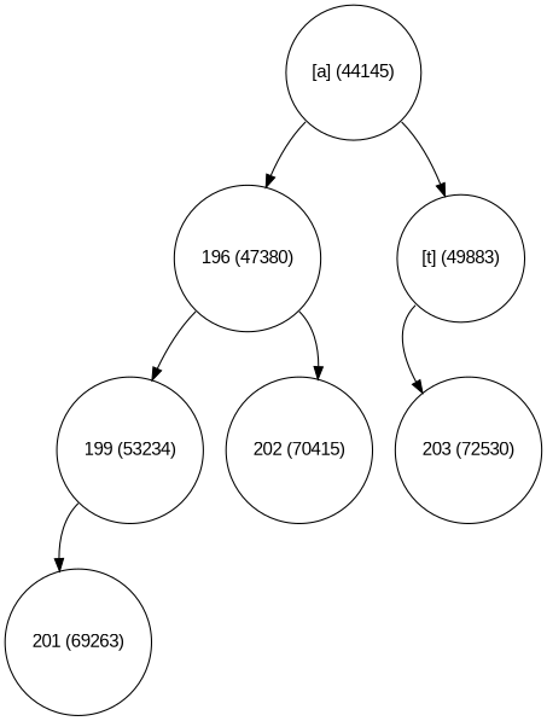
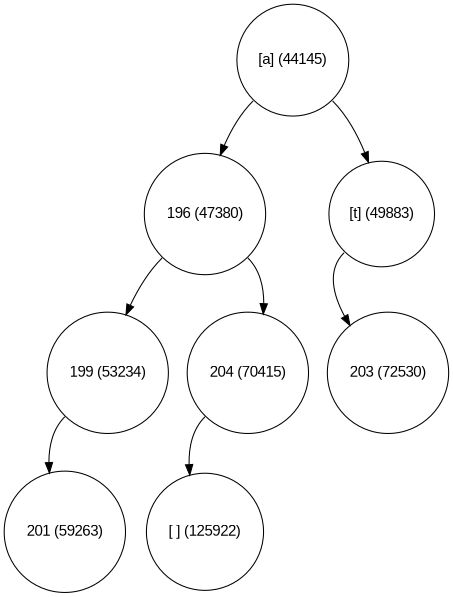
  digraph {
    node [fontname=Arial shape=circle]
    edge [tailport=sw]
    n1 [label="[a] (44145)" width=0.5]
    n2 [label="196 (47380)" width=0.5]
    n3 [label="[t] (49883)" width=0.5]
    n4 [label="199 (53234)" width=0.5]
-   n5 [label="202 (70415)" width=0.5]
+   n5 [label="204 (70415)" width=0.5]
    n6 [label="203 (72530)" width=0.5]
-   n7 [label="201 (69263)" width=0.5]
+   n7 [label="201 (59263)" width=0.5]
+   n8 [label="[ ] (125922)" width=0.5]
    n1 -> n2
    n1 -> n3 [tailport=se]
    n2 -> n4
    n2 -> n5 [tailport=se]
    n3 -> n6
    n4 -> n7
+   n5 -> n8
  }
